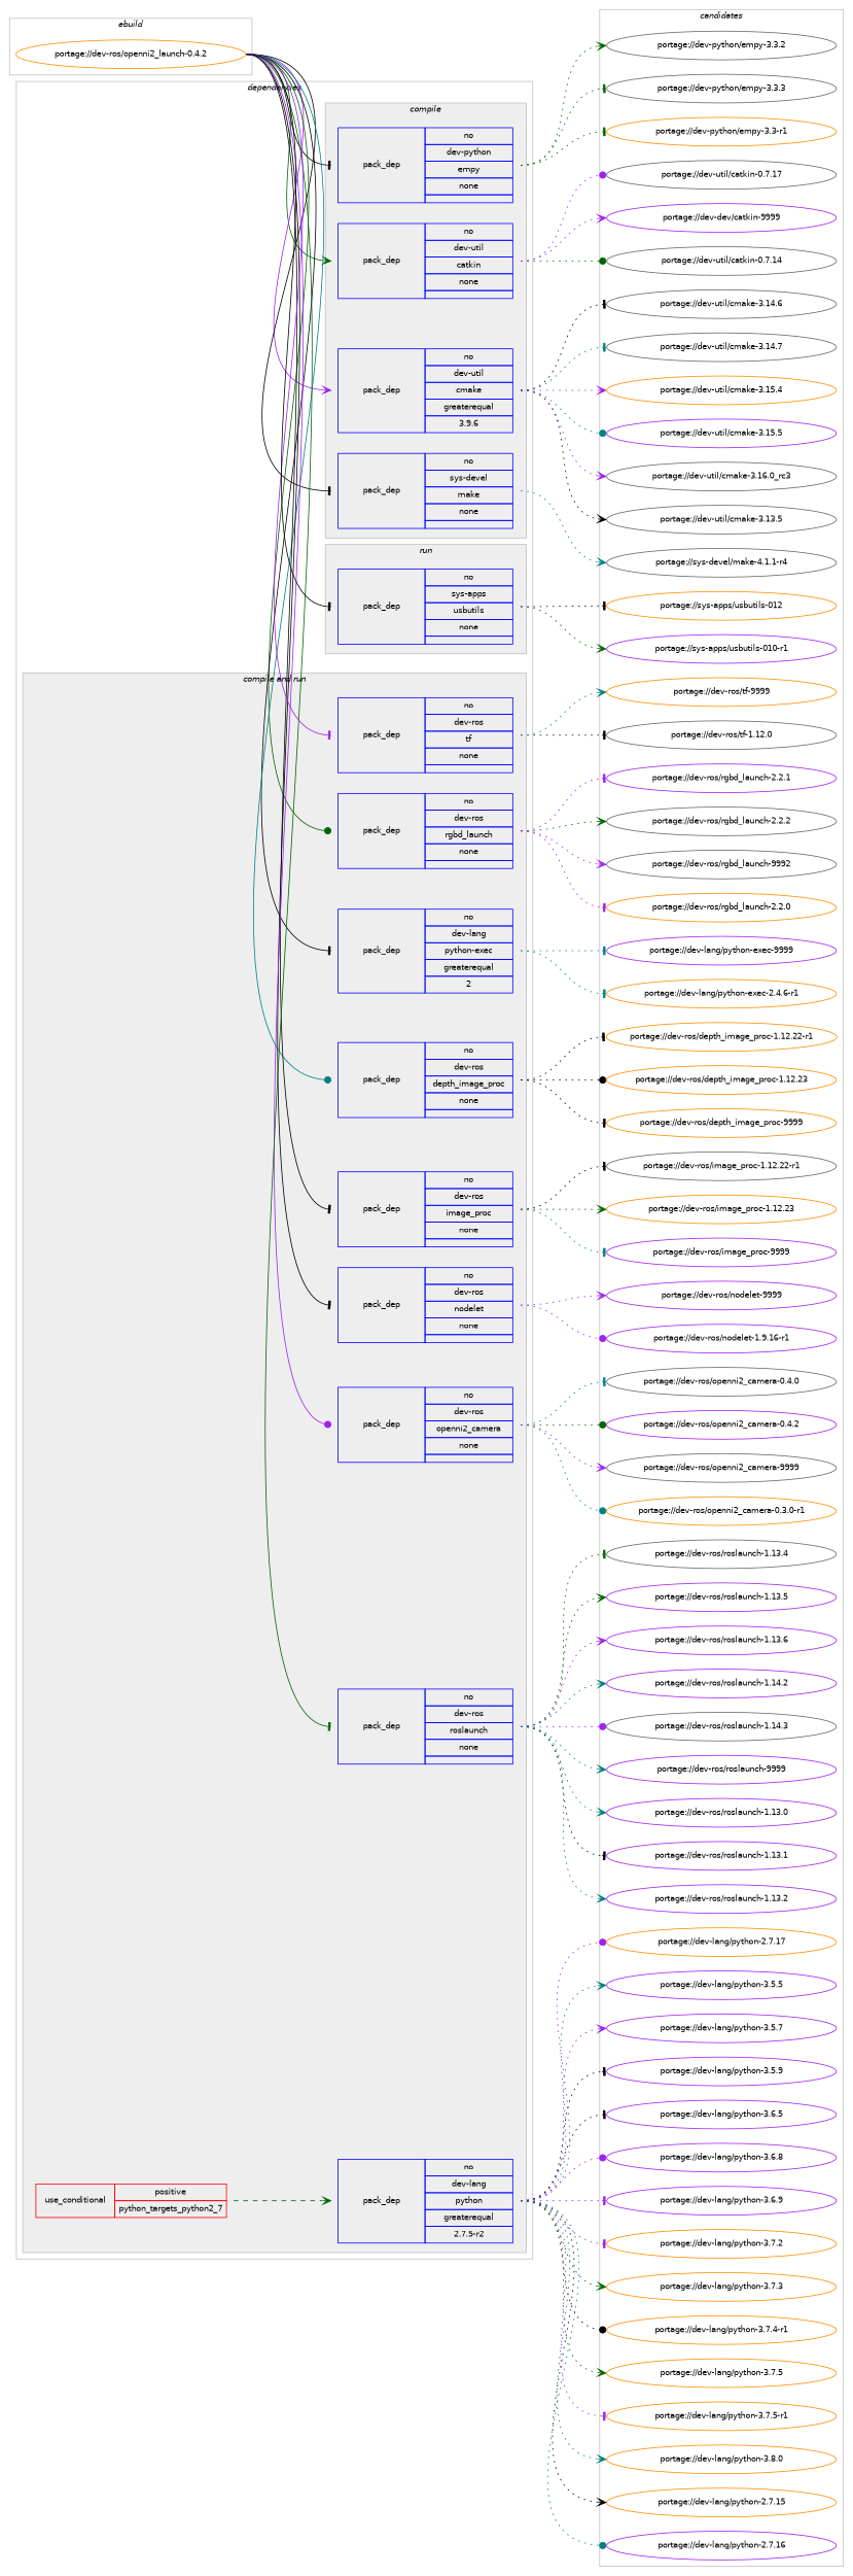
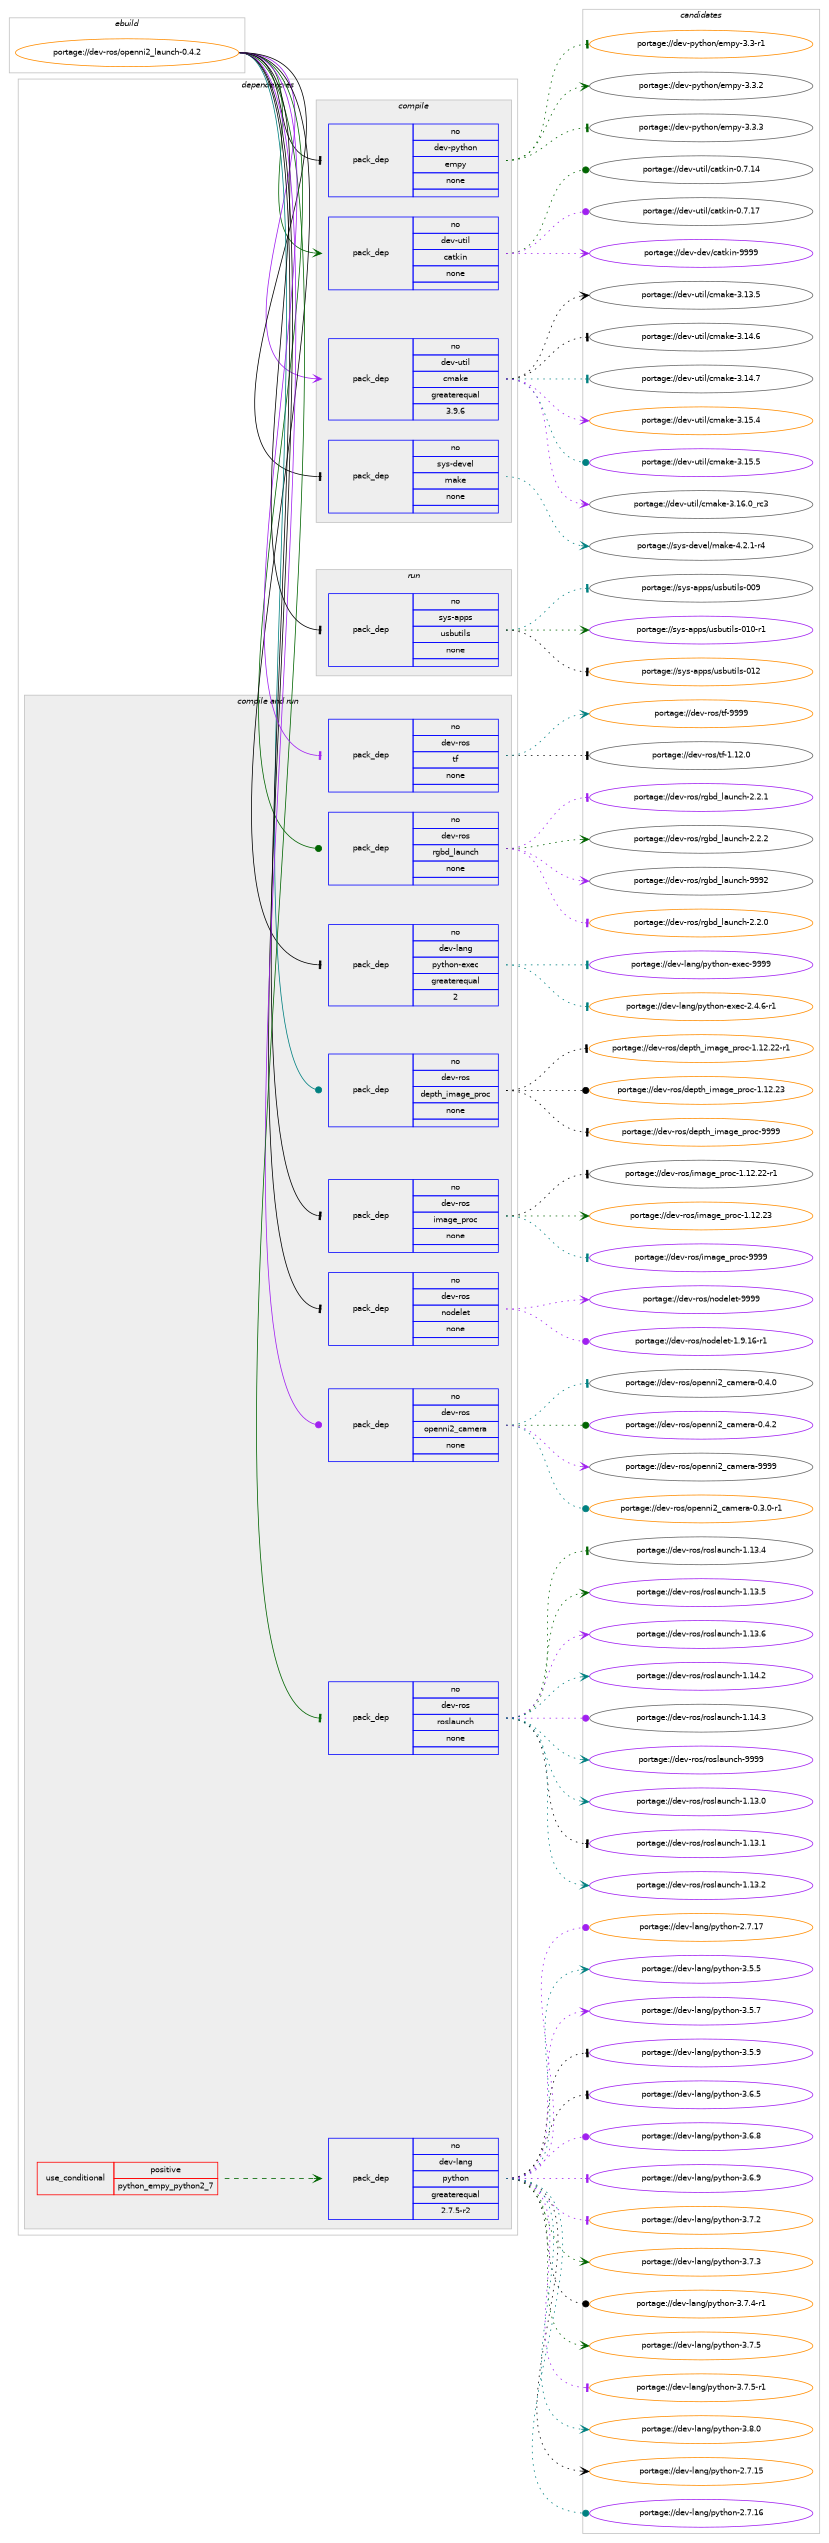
  digraph {
    compound=true
    concentrate=true
    fontname=Helvetica
    fontsize=10
    newrank=true
    rankdir=LR
    ranksep=1.5
    node [color=purple fontname=Helvetica fontsize=10]
    edge [arrowhead=tee color=purple headport=w style=dotted tailport=e weight=100]
    n1 [color=darkorange label="portage://dev-ros/openni2_launch-0.4.2" width=4]
    n2 [color=blue label=<<TABLE BORDER="0" CELLBORDER="1" CELLSPACING="0" CELLPADDING="4" WIDTH="220"><TR><TD ROWSPAN="6" CELLPADDING="30">pack_dep</TD></TR><TR><TD WIDTH="110">no</TD></TR><TR><TD>dev-python</TD></TR><TR><TD>empy</TD></TR><TR><TD>none</TD></TR><TR><TD></TD></TR></TABLE>> shape=none]
    n3 [color=blue label=<<TABLE BORDER="0" CELLBORDER="1" CELLSPACING="0" CELLPADDING="4" WIDTH="220"><TR><TD ROWSPAN="6" CELLPADDING="30">pack_dep</TD></TR><TR><TD WIDTH="110">no</TD></TR><TR><TD>dev-util</TD></TR><TR><TD>catkin</TD></TR><TR><TD>none</TD></TR><TR><TD></TD></TR></TABLE>> shape=none]
    n4 [color=blue label=<<TABLE BORDER="0" CELLBORDER="1" CELLSPACING="0" CELLPADDING="4" WIDTH="220"><TR><TD ROWSPAN="6" CELLPADDING="30">pack_dep</TD></TR><TR><TD WIDTH="110">no</TD></TR><TR><TD>dev-util</TD></TR><TR><TD>cmake</TD></TR><TR><TD>greaterequal</TD></TR><TR><TD>3.9.6</TD></TR></TABLE>> shape=none]
    n5 [color=blue label=<<TABLE BORDER="0" CELLBORDER="1" CELLSPACING="0" CELLPADDING="4" WIDTH="220"><TR><TD ROWSPAN="6" CELLPADDING="30">pack_dep</TD></TR><TR><TD WIDTH="110">no</TD></TR><TR><TD>sys-devel</TD></TR><TR><TD>make</TD></TR><TR><TD>none</TD></TR><TR><TD></TD></TR></TABLE>> shape=none]
    n6 [color=blue label=<<TABLE BORDER="0" CELLBORDER="1" CELLSPACING="0" CELLPADDING="4" WIDTH="220"><TR><TD ROWSPAN="6" CELLPADDING="30">pack_dep</TD></TR><TR><TD WIDTH="110">no</TD></TR><TR><TD>dev-lang</TD></TR><TR><TD>python</TD></TR><TR><TD>greaterequal</TD></TR><TR><TD>2.7.5-r2</TD></TR></TABLE>> shape=none]
-   n7 [color=red label=<<TABLE BORDER="0" CELLBORDER="1" CELLSPACING="0" CELLPADDING="4"><TR><TD ROWSPAN="3" CELLPADDING="10">use_conditional</TD></TR><TR><TD>positive</TD></TR><TR><TD>python_targets_python2_7</TD></TR></TABLE>> shape=none]
+   n7 [color=red label=<<TABLE BORDER="0" CELLBORDER="1" CELLSPACING="0" CELLPADDING="4"><TR><TD ROWSPAN="3" CELLPADDING="10">use_conditional</TD></TR><TR><TD>positive</TD></TR><TR><TD>python_empy_python2_7</TD></TR></TABLE>> shape=none]
    n8 [color=blue label=<<TABLE BORDER="0" CELLBORDER="1" CELLSPACING="0" CELLPADDING="4" WIDTH="220"><TR><TD ROWSPAN="6" CELLPADDING="30">pack_dep</TD></TR><TR><TD WIDTH="110">no</TD></TR><TR><TD>dev-ros</TD></TR><TR><TD>rgbd_launch</TD></TR><TR><TD>none</TD></TR><TR><TD></TD></TR></TABLE>> shape=none]
    n9 [color=blue label=<<TABLE BORDER="0" CELLBORDER="1" CELLSPACING="0" CELLPADDING="4" WIDTH="220"><TR><TD ROWSPAN="6" CELLPADDING="30">pack_dep</TD></TR><TR><TD WIDTH="110">no</TD></TR><TR><TD>dev-lang</TD></TR><TR><TD>python-exec</TD></TR><TR><TD>greaterequal</TD></TR><TR><TD>2</TD></TR></TABLE>> shape=none]
    n10 [color=blue label=<<TABLE BORDER="0" CELLBORDER="1" CELLSPACING="0" CELLPADDING="4" WIDTH="220"><TR><TD ROWSPAN="6" CELLPADDING="30">pack_dep</TD></TR><TR><TD WIDTH="110">no</TD></TR><TR><TD>dev-ros</TD></TR><TR><TD>depth_image_proc</TD></TR><TR><TD>none</TD></TR><TR><TD></TD></TR></TABLE>> shape=none]
    n11 [color=blue label=<<TABLE BORDER="0" CELLBORDER="1" CELLSPACING="0" CELLPADDING="4" WIDTH="220"><TR><TD ROWSPAN="6" CELLPADDING="30">pack_dep</TD></TR><TR><TD WIDTH="110">no</TD></TR><TR><TD>dev-ros</TD></TR><TR><TD>image_proc</TD></TR><TR><TD>none</TD></TR><TR><TD></TD></TR></TABLE>> shape=none]
    n12 [color=blue label=<<TABLE BORDER="0" CELLBORDER="1" CELLSPACING="0" CELLPADDING="4" WIDTH="220"><TR><TD ROWSPAN="6" CELLPADDING="30">pack_dep</TD></TR><TR><TD WIDTH="110">no</TD></TR><TR><TD>dev-ros</TD></TR><TR><TD>nodelet</TD></TR><TR><TD>none</TD></TR><TR><TD></TD></TR></TABLE>> shape=none]
    n13 [color=blue label=<<TABLE BORDER="0" CELLBORDER="1" CELLSPACING="0" CELLPADDING="4" WIDTH="220"><TR><TD ROWSPAN="6" CELLPADDING="30">pack_dep</TD></TR><TR><TD WIDTH="110">no</TD></TR><TR><TD>dev-ros</TD></TR><TR><TD>openni2_camera</TD></TR><TR><TD>none</TD></TR><TR><TD></TD></TR></TABLE>> shape=none]
    n14 [color=blue label=<<TABLE BORDER="0" CELLBORDER="1" CELLSPACING="0" CELLPADDING="4" WIDTH="220"><TR><TD ROWSPAN="6" CELLPADDING="30">pack_dep</TD></TR><TR><TD WIDTH="110">no</TD></TR><TR><TD>dev-ros</TD></TR><TR><TD>roslaunch</TD></TR><TR><TD>none</TD></TR><TR><TD></TD></TR></TABLE>> shape=none]
    n15 [color=blue label=<<TABLE BORDER="0" CELLBORDER="1" CELLSPACING="0" CELLPADDING="4" WIDTH="220"><TR><TD ROWSPAN="6" CELLPADDING="30">pack_dep</TD></TR><TR><TD WIDTH="110">no</TD></TR><TR><TD>dev-ros</TD></TR><TR><TD>tf</TD></TR><TR><TD>none</TD></TR><TR><TD></TD></TR></TABLE>> shape=none]
    n16 [color=blue label=<<TABLE BORDER="0" CELLBORDER="1" CELLSPACING="0" CELLPADDING="4" WIDTH="220"><TR><TD ROWSPAN="6" CELLPADDING="30">pack_dep</TD></TR><TR><TD WIDTH="110">no</TD></TR><TR><TD>sys-apps</TD></TR><TR><TD>usbutils</TD></TR><TR><TD>none</TD></TR><TR><TD></TD></TR></TABLE>> shape=none]
    n17 [color=darkorange label="portage://dev-python/empy-3.3-r1" width=4]
    n18 [color=gray40 label="portage://dev-python/empy-3.3.2" width=4]
    n19 [color=gray40 label="portage://dev-python/empy-3.3.3" width=4]
    n20 [color=gray40 label="portage://dev-util/catkin-0.7.14" width=4]
    n21 [color=gray40 label="portage://dev-util/catkin-0.7.17" width=4]
    n22 [label="portage://dev-dev/catkin-9999" width=4]
    n23 [color=gray40 label="portage://dev-util/cmake-3.13.5" width=4]
    n24 [color=gray40 label="portage://dev-util/cmake-3.14.6" width=4]
    n25 [color=gray40 label="portage://dev-util/cmake-3.14.7" width=4]
    n26 [color=darkorange label="portage://dev-util/cmake-3.15.4" width=4]
    n27 [label="portage://dev-util/cmake-3.15.5" width=4]
    n28 [color=gray40 label="portage://dev-util/cmake-3.16.0_rc3" width=4]
-   n29 [color=gray40 label="portage://sys-devel/make-4.1.1-r4" width=4]
+   n29 [color=gray40 label="portage://sys-devel/make-4.2.1-r4" width=4]
    n30 [color=darkorange label="portage://dev-lang/python-2.7.15" width=4]
    n31 [label="portage://dev-lang/python-2.7.16" width=4]
    n32 [color=darkorange label="portage://dev-lang/python-2.7.17" width=4]
    n33 [label="portage://dev-lang/python-3.5.5" width=4]
    n34 [label="portage://dev-lang/python-3.5.7" width=4]
    n35 [label="portage://dev-lang/python-3.5.9" width=4]
    n36 [label="portage://dev-lang/python-3.6.5" width=4]
    n37 [label="portage://dev-lang/python-3.6.8" width=4]
    n38 [label="portage://dev-lang/python-3.6.9" width=4]
    n39 [color=darkorange label="portage://dev-lang/python-3.7.2" width=4]
    n40 [color=darkorange label="portage://dev-lang/python-3.7.3" width=4]
    n41 [color=darkorange label="portage://dev-lang/python-3.7.4-r1" width=4]
    n42 [color=darkorange label="portage://dev-lang/python-3.7.5" width=4]
    n43 [color=darkorange label="portage://dev-lang/python-3.7.5-r1" width=4]
    n44 [color=darkorange label="portage://dev-lang/python-3.8.0" width=4]
    n45 [color=darkorange label="portage://dev-lang/python-exec-2.4.6-r1" width=4]
    n46 [label="portage://dev-lang/python-exec-9999" width=4]
    n47 [color=darkorange label="portage://dev-ros/depth_image_proc-1.12.22-r1" width=4]
    n48 [color=darkorange label="portage://dev-ros/depth_image_proc-1.12.23" width=4]
    n49 [color=darkorange label="portage://dev-ros/depth_image_proc-9999" width=4]
    n50 [color=gray40 label="portage://dev-ros/image_proc-1.12.22-r1" width=4]
    n51 [color=darkorange label="portage://dev-ros/image_proc-1.12.23" width=4]
    n52 [label="portage://dev-ros/image_proc-9999" width=4]
    n53 [label="portage://dev-ros/nodelet-1.9.16-r1" width=4]
    n54 [label="portage://dev-ros/nodelet-9999" width=4]
    n55 [color=darkorange label="portage://dev-ros/openni2_camera-0.3.0-r1" width=4]
    n56 [color=gray40 label="portage://dev-ros/openni2_camera-0.4.0" width=4]
    n57 [label="portage://dev-ros/openni2_camera-0.4.2" width=4]
    n58 [color=gray40 label="portage://dev-ros/openni2_camera-9999" width=4]
    n59 [label="portage://dev-ros/roslaunch-1.13.0" width=4]
    n60 [label="portage://dev-ros/roslaunch-1.13.1" width=4]
    n61 [label="portage://dev-ros/roslaunch-1.13.2" width=4]
    n62 [color=gray40 label="portage://dev-ros/roslaunch-1.13.4" width=4]
    n63 [label="portage://dev-ros/roslaunch-1.13.5" width=4]
    n64 [label="portage://dev-ros/roslaunch-1.13.6" width=4]
    n65 [label="portage://dev-ros/roslaunch-1.14.2" width=4]
    n66 [color=gray40 label="portage://dev-ros/roslaunch-1.14.3" width=4]
    n67 [label="portage://dev-ros/roslaunch-9999" width=4]
    n68 [color=darkorange label="portage://dev-ros/rgbd_launch-2.2.0" width=4]
    n69 [label="portage://dev-ros/rgbd_launch-2.2.1" width=4]
    n70 [color=gray40 label="portage://dev-ros/rgbd_launch-2.2.2" width=4]
    n71 [color=gray40 label="portage://dev-ros/rgbd_launch-9992" width=4]
    n72 [color=gray40 label="portage://dev-ros/tf-1.12.0" width=4]
    n73 [color=darkorange label="portage://dev-ros/tf-9999" width=4]
+   n74 [color=gray40 label="portage://sys-apps/usbutils-009" width=4]
    n75 [label="portage://sys-apps/usbutils-010-r1" width=4]
    n76 [color=darkorange label="portage://sys-apps/usbutils-012" width=4]
    subgraph cluster_1 {
      color=gray
      label=<<i>ebuild</i>>
      rank=same
      n1
    }
    subgraph cluster_2 {
      color=gray
      label=<<i>dependencies</i>>
      subgraph cluster_3 {
        color=gray
        fillcolor="#eeeeee"
        label=<<i>compile</i>>
        style=filled
        subgraph sub_4 {
          color=gray
          fillcolor="#eeeeee"
          label=<<i>compile</i>>
          style=filled
          n2
        }
        subgraph sub_5 {
          color=gray
          fillcolor="#eeeeee"
          label=<<i>compile</i>>
          style=filled
          n3
        }
        subgraph sub_6 {
          color=gray
          fillcolor="#eeeeee"
          label=<<i>compile</i>>
          style=filled
          n4
        }
        subgraph sub_7 {
          color=gray
          fillcolor="#eeeeee"
          label=<<i>compile</i>>
          style=filled
          n5
        }
      }
      subgraph cluster_8 {
        color=gray
        fillcolor="#eeeeee"
        label=<<i>compile and run</i>>
        style=filled
        subgraph sub_9 {
          color=gray
          fillcolor="#eeeeee"
          label=<<i>compile and run</i>>
          style=filled
          n7
          subgraph sub_10 {
            color=gray
            fillcolor="#eeeeee"
            label=<<i>compile and run</i>>
            style=filled
            n6
          }
        }
        subgraph sub_11 {
          color=gray
          fillcolor="#eeeeee"
          label=<<i>compile and run</i>>
          style=filled
          n8
        }
        subgraph sub_12 {
          color=gray
          fillcolor="#eeeeee"
          label=<<i>compile and run</i>>
          style=filled
          n9
        }
        subgraph sub_13 {
          color=gray
          fillcolor="#eeeeee"
          label=<<i>compile and run</i>>
          style=filled
          n10
        }
        subgraph sub_14 {
          color=gray
          fillcolor="#eeeeee"
          label=<<i>compile and run</i>>
          style=filled
          n11
        }
        subgraph sub_15 {
          color=gray
          fillcolor="#eeeeee"
          label=<<i>compile and run</i>>
          style=filled
          n12
        }
        subgraph sub_16 {
          color=gray
          fillcolor="#eeeeee"
          label=<<i>compile and run</i>>
          style=filled
          n13
        }
        subgraph sub_17 {
          color=gray
          fillcolor="#eeeeee"
          label=<<i>compile and run</i>>
          style=filled
          n14
        }
        subgraph sub_18 {
          color=gray
          fillcolor="#eeeeee"
          label=<<i>compile and run</i>>
          style=filled
          n15
        }
      }
      subgraph cluster_19 {
        color=gray
        fillcolor="#eeeeee"
        label=<<i>run</i>>
        style=filled
        subgraph sub_20 {
          color=gray
          fillcolor="#eeeeee"
          label=<<i>run</i>>
          style=filled
          n16
        }
      }
    }
    subgraph cluster_21 {
      color=gray
      label=<<i>candidates</i>>
      rank=same
      subgraph sub_22 {
        color=black
        label=<<i>candidates</i>>
        nodesep=1
        rank=same
        n17
        n18
        n19
      }
      subgraph sub_23 {
        color=black
        label=<<i>candidates</i>>
        nodesep=1
        rank=same
        n20
        n21
        n22
      }
      subgraph sub_24 {
        color=black
        label=<<i>candidates</i>>
        nodesep=1
        rank=same
        n23
        n24
        n25
        n26
        n27
        n28
      }
      subgraph sub_25 {
        color=black
        label=<<i>candidates</i>>
        nodesep=1
        rank=same
        n29
      }
      subgraph sub_26 {
        color=black
        label=<<i>candidates</i>>
        nodesep=1
        rank=same
        n30
        n31
        n32
        n33
        n34
        n35
        n36
        n37
        n38
        n39
        n40
        n41
        n42
        n43
        n44
      }
      subgraph sub_27 {
        color=black
        label=<<i>candidates</i>>
        nodesep=1
        rank=same
        n45
        n46
      }
      subgraph sub_28 {
        color=black
        label=<<i>candidates</i>>
        nodesep=1
        rank=same
        n47
        n48
        n49
      }
      subgraph sub_29 {
        color=black
        label=<<i>candidates</i>>
        nodesep=1
        rank=same
        n50
        n51
        n52
      }
      subgraph sub_30 {
        color=black
        label=<<i>candidates</i>>
        nodesep=1
        rank=same
        n53
        n54
      }
      subgraph sub_31 {
        color=black
        label=<<i>candidates</i>>
        nodesep=1
        rank=same
        n55
        n56
        n57
        n58
      }
      subgraph sub_32 {
        color=black
        label=<<i>candidates</i>>
        nodesep=1
        rank=same
        n59
        n60
        n61
        n62
        n63
        n64
        n65
        n66
        n67
      }
      subgraph sub_33 {
        color=black
        label=<<i>candidates</i>>
        nodesep=1
        rank=same
        n68
        n69
        n70
        n71
      }
      subgraph sub_34 {
        color=black
        label=<<i>candidates</i>>
        nodesep=1
        rank=same
        n72
        n73
      }
      subgraph sub_35 {
        color=black
        label=<<i>candidates</i>>
        nodesep=1
        rank=same
+       n74
        n75
        n76
      }
    }
    n1 -> n2 [color=black style=solid weight=20]
    n1 -> n3 [arrowhead=vee color=darkgreen style=solid weight=20]
    n1 -> n4 [arrowhead=vee style=solid weight=20]
    n1 -> n5 [color=black style=solid weight=20]
    n1 -> n8 [arrowhead=dot color=darkgreen style=solid weight=20]
    n1 -> n9 [color=black style=solid weight=20]
    n1 -> n10 [arrowhead=dot color=teal style=solid weight=20]
    n1 -> n11 [color=black style=solid weight=20]
    n1 -> n12 [color=black style=solid weight=20]
    n1 -> n13 [arrowhead=dot style=solid weight=20]
    n1 -> n14 [color=darkgreen style=solid weight=20]
    n1 -> n15 [style=solid weight=20]
    n1 -> n16 [color=black style=solid weight=20]
    n2 -> n17 [color=darkgreen]
    n2 -> n18 [arrowhead=vee color=darkgreen]
    n2 -> n19 [color=darkgreen]
    n3 -> n20 [arrowhead=dot color=darkgreen]
    n3 -> n21 [arrowhead=dot]
    n3 -> n22 [arrowhead=vee]
    n4 -> n23 [arrowhead=vee color=black]
    n4 -> n24 [color=black]
    n4 -> n25 [color=teal]
    n4 -> n26 [arrowhead=vee]
    n4 -> n27 [arrowhead=dot color=teal]
    n4 -> n28 [arrowhead=vee]
    n5 -> n29 [arrowhead=vee color=teal]
    n6 -> n30 [arrowhead=vee color=black]
    n6 -> n31 [arrowhead=dot color=teal]
    n6 -> n32 [arrowhead=dot]
    n6 -> n33 [arrowhead=vee color=teal]
    n6 -> n34 [arrowhead=vee]
    n6 -> n35 [color=black]
    n6 -> n36 [color=black]
    n6 -> n37 [arrowhead=dot]
    n6 -> n38
    n6 -> n39
    n6 -> n40 [arrowhead=vee color=darkgreen]
    n6 -> n41 [arrowhead=dot color=black]
    n6 -> n42 [arrowhead=vee color=darkgreen]
    n6 -> n43
    n6 -> n44 [arrowhead=vee color=teal]
    n7 -> n6 [arrowhead=vee color=darkgreen style=dashed weight=20]
    n8 -> n68
    n8 -> n69
    n8 -> n70 [arrowhead=vee color=darkgreen]
    n8 -> n71 [arrowhead=vee]
    n9 -> n45 [color=teal]
    n9 -> n46 [color=teal]
    n10 -> n47 [color=black]
    n10 -> n48 [arrowhead=dot color=black]
    n10 -> n49 [color=black]
    n11 -> n50 [color=black]
    n11 -> n51 [arrowhead=vee color=darkgreen]
    n11 -> n52 [color=teal]
    n12 -> n53 [arrowhead=dot]
    n12 -> n54 [arrowhead=vee]
    n13 -> n55 [arrowhead=dot color=teal]
    n13 -> n56 [color=teal]
    n13 -> n57 [arrowhead=dot color=darkgreen]
    n13 -> n58 [arrowhead=vee]
    n14 -> n59 [arrowhead=vee color=teal]
    n14 -> n60 [color=black]
    n14 -> n61 [arrowhead=vee color=teal]
    n14 -> n62 [color=darkgreen]
    n14 -> n63 [arrowhead=vee color=darkgreen]
    n14 -> n64 [arrowhead=vee]
    n14 -> n65 [arrowhead=vee color=teal]
    n14 -> n66 [arrowhead=dot]
    n14 -> n67 [arrowhead=vee color=teal]
    n15 -> n72 [color=black]
    n15 -> n73 [arrowhead=vee color=teal]
+   n16 -> n74 [color=teal]
    n16 -> n75 [arrowhead=vee color=darkgreen]
    n16 -> n76 [color=black]
  }
